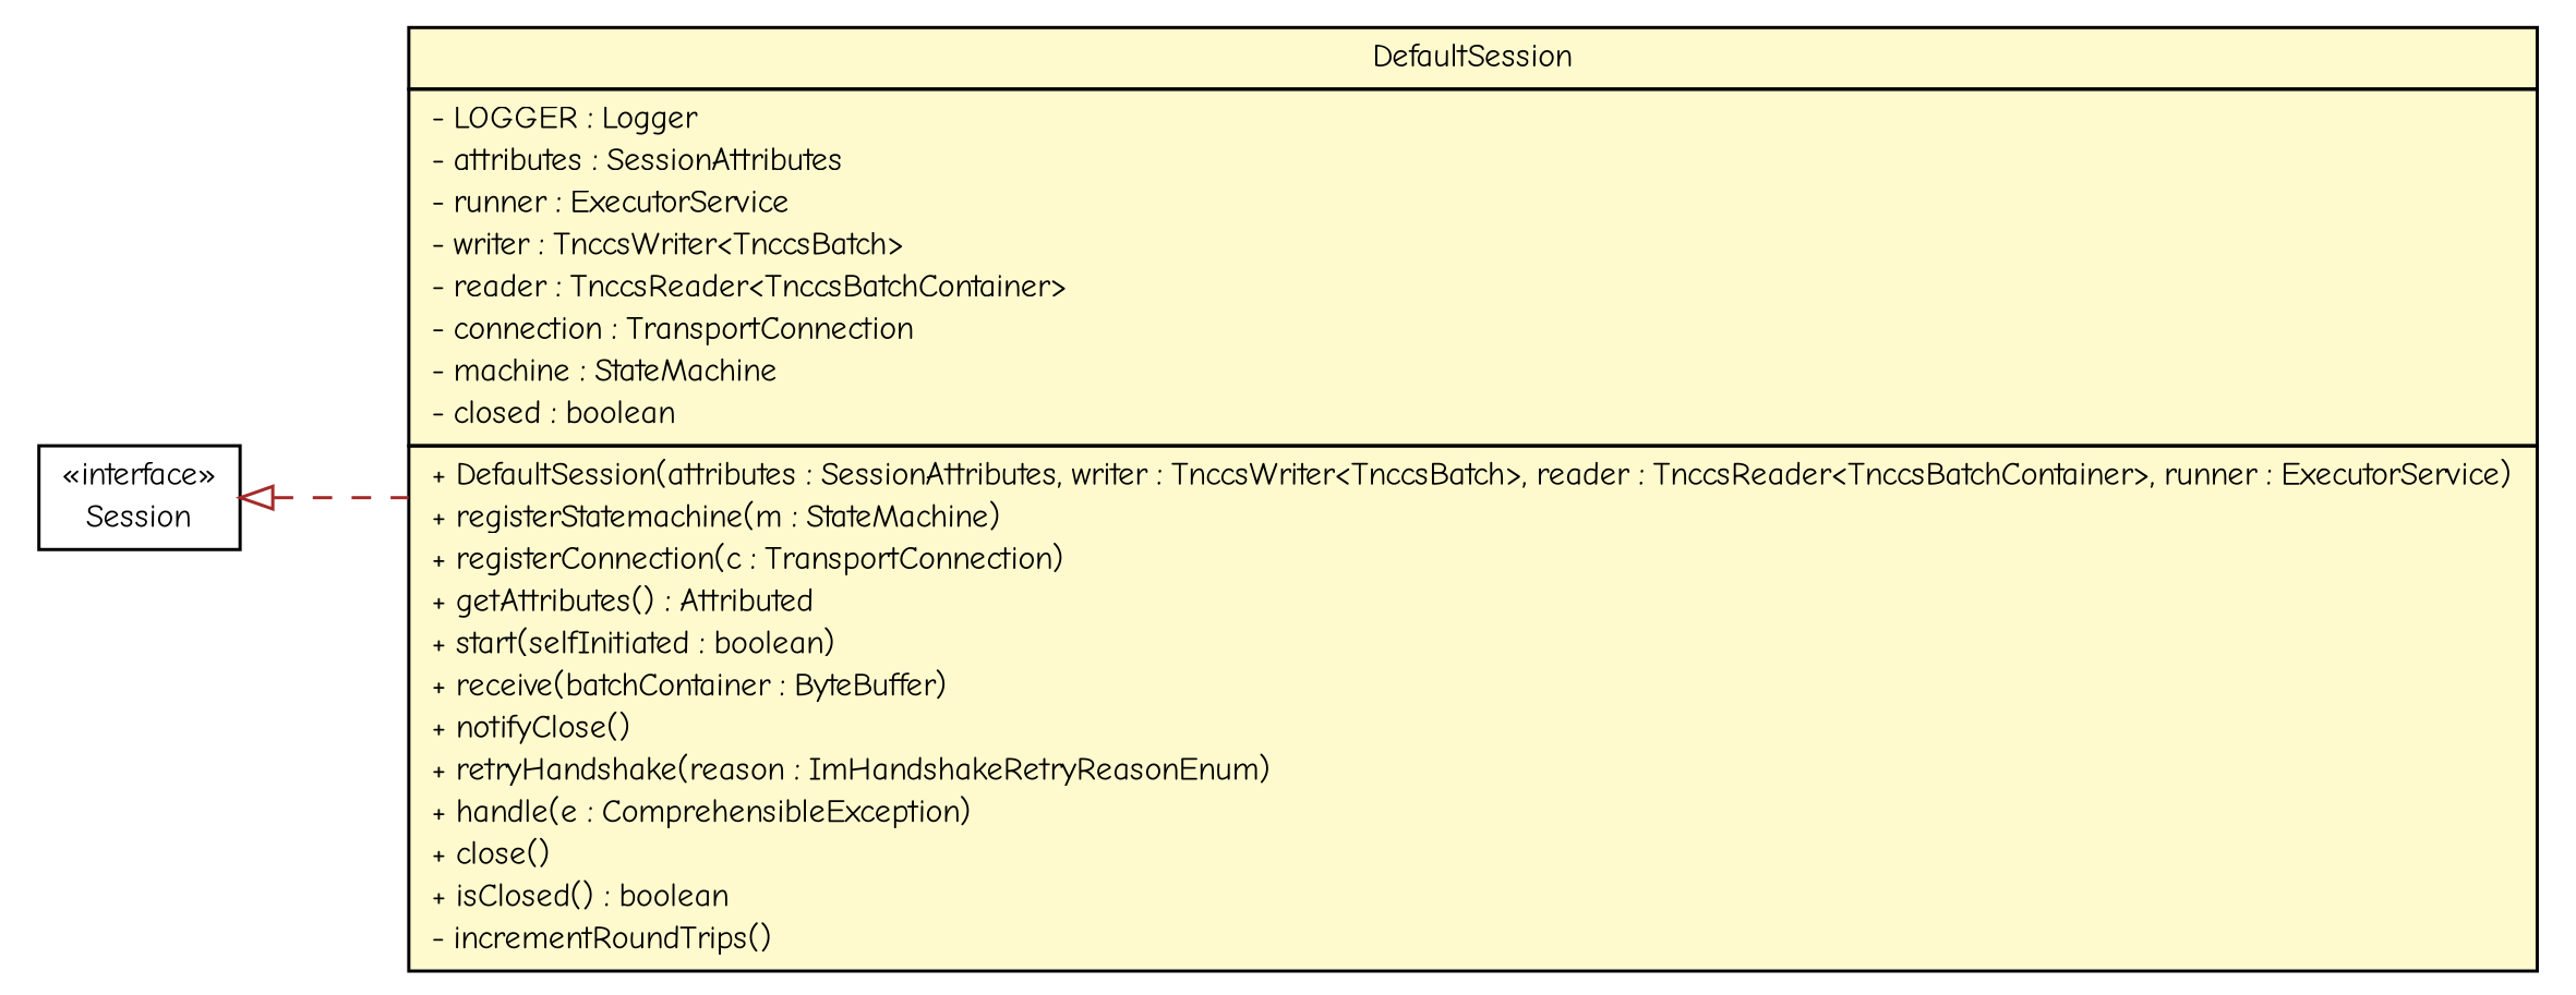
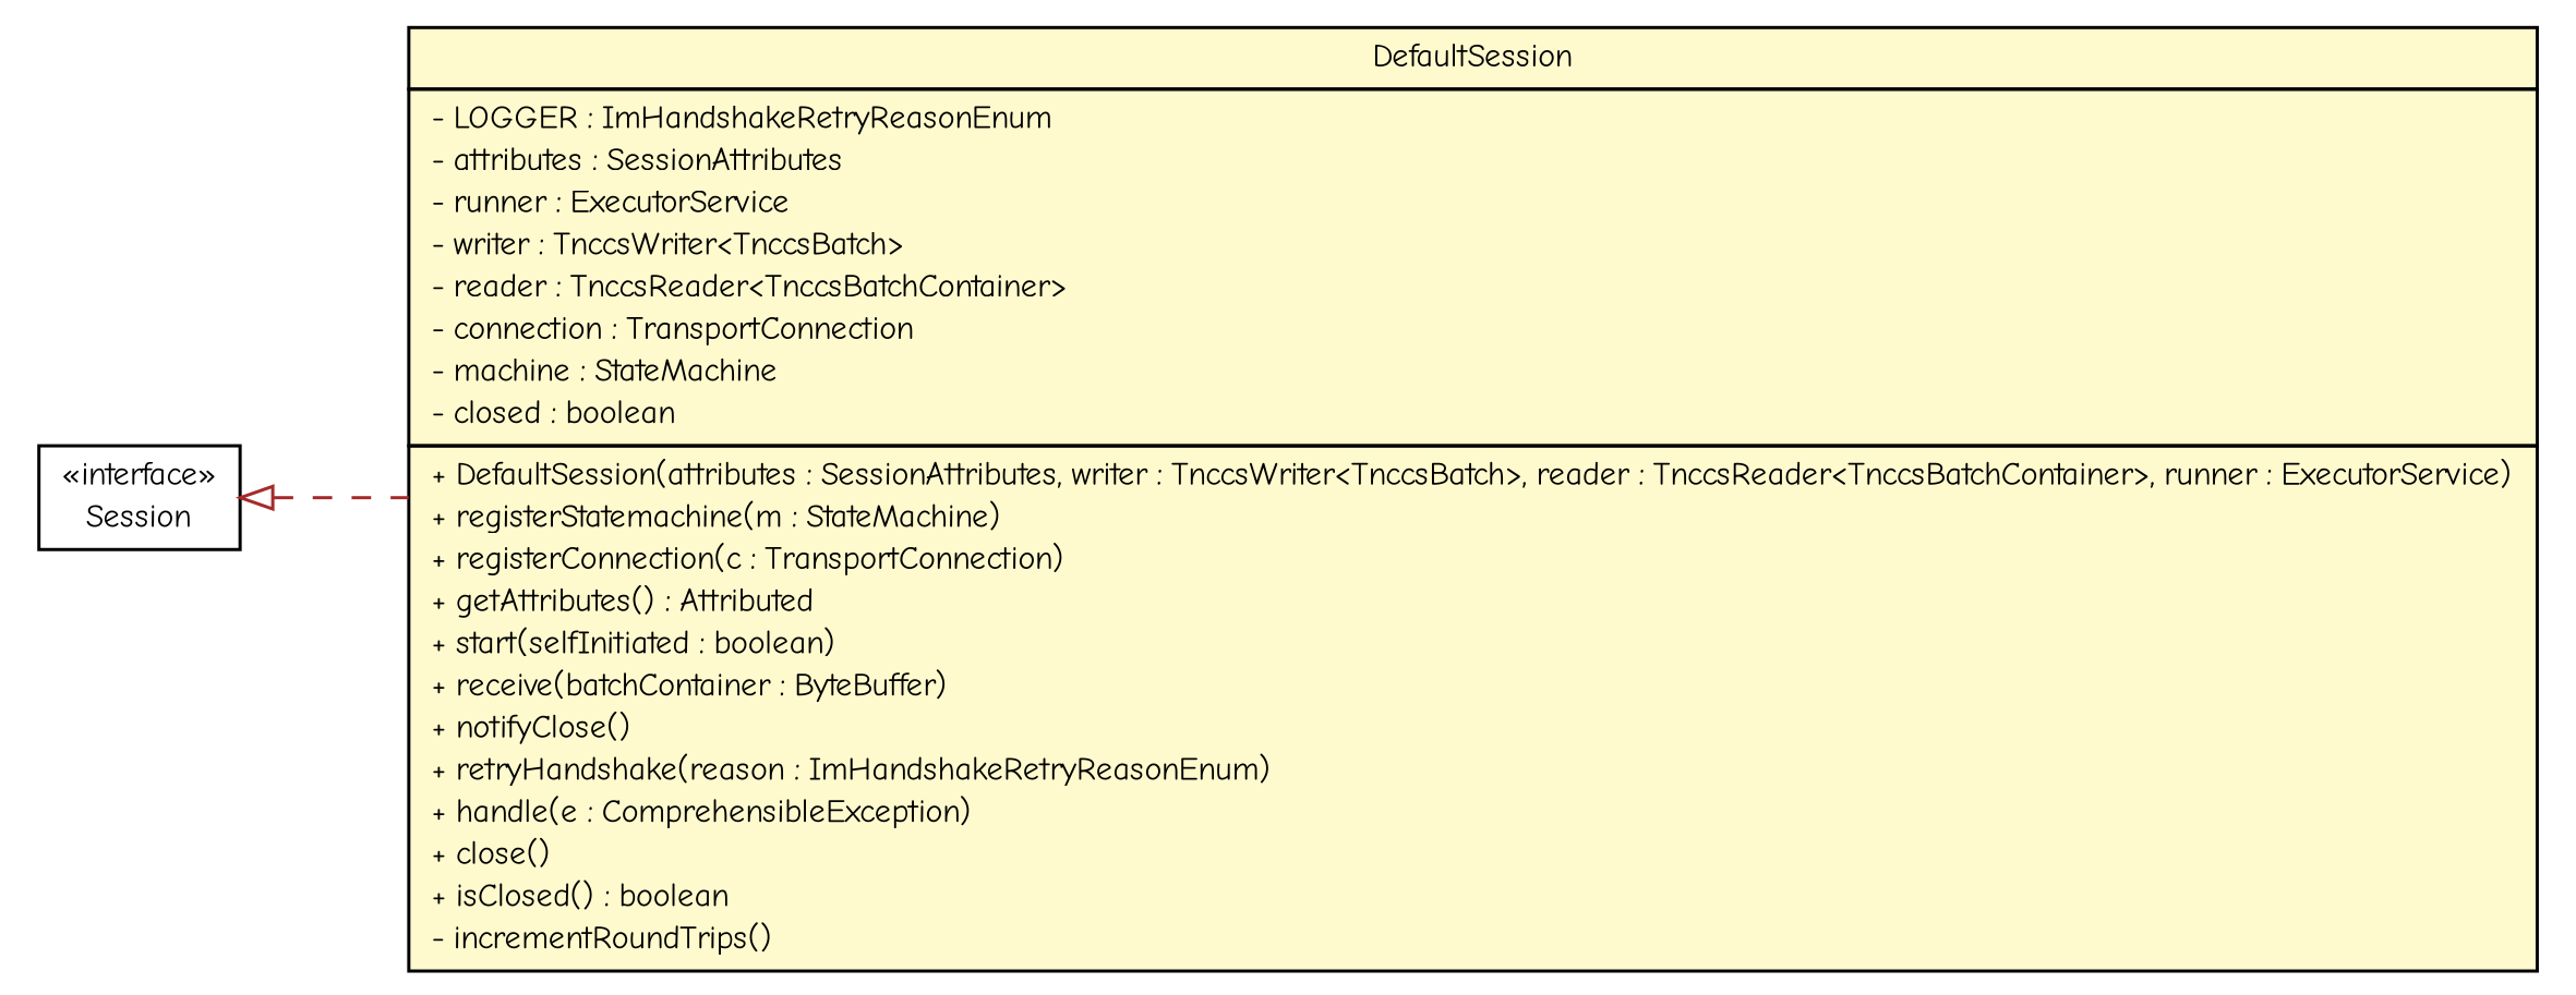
  digraph {
    nodesep=0.25
    ranksep=0.5
    rankdir=LR
    fontname="Comic Neue"
    node [fontcolor=black fontname="Comic Neue" fontsize=10.0 shape=plaintext]
    n1 [label=<<table title="de.hsbremen.tc.tnc.tnccs.session.base.Session" border="0" cellborder="1" cellspacing="0" cellpadding="2" port="p" href="../Session.html"> 		<tr><td><table border="0" cellspacing="0" cellpadding="1"> <tr><td align="center" balign="center"> &#171;interface&#187; </td></tr> <tr><td align="center" balign="center"> Session </td></tr> 		</table></td></tr> 		</table>>]
-   n2 [label=<<table title="de.hsbremen.tc.tnc.tnccs.session.base.simple.DefaultSession" border="0" cellborder="1" cellspacing="0" cellpadding="2" port="p" bgcolor="lemonChiffon" href="./DefaultSession.html"> 		<tr><td><table border="0" cellspacing="0" cellpadding="1"> <tr><td align="center" balign="center"> DefaultSession </td></tr> 		</table></td></tr> 		<tr><td><table border="0" cellspacing="0" cellpadding="1"> <tr><td align="left" balign="left"> - LOGGER : Logger </td></tr> <tr><td align="left" balign="left"> - attributes : SessionAttributes </td></tr> <tr><td align="left" balign="left"> - runner : ExecutorService </td></tr> <tr><td align="left" balign="left"> - writer : TnccsWriter&lt;TnccsBatch&gt; </td></tr> <tr><td align="left" balign="left"> - reader : TnccsReader&lt;TnccsBatchContainer&gt; </td></tr> <tr><td align="left" balign="left"> - connection : TransportConnection </td></tr> <tr><td align="left" balign="left"> - machine : StateMachine </td></tr> <tr><td align="left" balign="left"> - closed : boolean </td></tr> 		</table></td></tr> 		<tr><td><table border="0" cellspacing="0" cellpadding="1"> <tr><td align="left" balign="left"> + DefaultSession(attributes : SessionAttributes, writer : TnccsWriter&lt;TnccsBatch&gt;, reader : TnccsReader&lt;TnccsBatchContainer&gt;, runner : ExecutorService) </td></tr> <tr><td align="left" balign="left"> + registerStatemachine(m : StateMachine) </td></tr> <tr><td align="left" balign="left"> + registerConnection(c : TransportConnection) </td></tr> <tr><td align="left" balign="left"> + getAttributes() : Attributed </td></tr> <tr><td align="left" balign="left"> + start(selfInitiated : boolean) </td></tr> <tr><td align="left" balign="left"> + receive(batchContainer : ByteBuffer) </td></tr> <tr><td align="left" balign="left"> + notifyClose() </td></tr> <tr><td align="left" balign="left"> + retryHandshake(reason : ImHandshakeRetryReasonEnum) </td></tr> <tr><td align="left" balign="left"> + handle(e : ComprehensibleException) </td></tr> <tr><td align="left" balign="left"> + close() </td></tr> <tr><td align="left" balign="left"> + isClosed() : boolean </td></tr> <tr><td align="left" balign="left"> - incrementRoundTrips() </td></tr> 		</table></td></tr> 		</table>>]
+   n2 [label=<<table title="de.hsbremen.tc.tnc.tnccs.session.base.simple.DefaultSession" border="0" cellborder="1" cellspacing="0" cellpadding="2" port="p" bgcolor="lemonChiffon" href="./DefaultSession.html"> 		<tr><td><table border="0" cellspacing="0" cellpadding="1"> <tr><td align="center" balign="center"> DefaultSession </td></tr> 		</table></td></tr> 		<tr><td><table border="0" cellspacing="0" cellpadding="1"> <tr><td align="left" balign="left"> - LOGGER : ImHandshakeRetryReasonEnum </td></tr> <tr><td align="left" balign="left"> - attributes : SessionAttributes </td></tr> <tr><td align="left" balign="left"> - runner : ExecutorService </td></tr> <tr><td align="left" balign="left"> - writer : TnccsWriter&lt;TnccsBatch&gt; </td></tr> <tr><td align="left" balign="left"> - reader : TnccsReader&lt;TnccsBatchContainer&gt; </td></tr> <tr><td align="left" balign="left"> - connection : TransportConnection </td></tr> <tr><td align="left" balign="left"> - machine : StateMachine </td></tr> <tr><td align="left" balign="left"> - closed : boolean </td></tr> 		</table></td></tr> 		<tr><td><table border="0" cellspacing="0" cellpadding="1"> <tr><td align="left" balign="left"> + DefaultSession(attributes : SessionAttributes, writer : TnccsWriter&lt;TnccsBatch&gt;, reader : TnccsReader&lt;TnccsBatchContainer&gt;, runner : ExecutorService) </td></tr> <tr><td align="left" balign="left"> + registerStatemachine(m : StateMachine) </td></tr> <tr><td align="left" balign="left"> + registerConnection(c : TransportConnection) </td></tr> <tr><td align="left" balign="left"> + getAttributes() : Attributed </td></tr> <tr><td align="left" balign="left"> + start(selfInitiated : boolean) </td></tr> <tr><td align="left" balign="left"> + receive(batchContainer : ByteBuffer) </td></tr> <tr><td align="left" balign="left"> + notifyClose() </td></tr> <tr><td align="left" balign="left"> + retryHandshake(reason : ImHandshakeRetryReasonEnum) </td></tr> <tr><td align="left" balign="left"> + handle(e : ComprehensibleException) </td></tr> <tr><td align="left" balign="left"> + close() </td></tr> <tr><td align="left" balign="left"> + isClosed() : boolean </td></tr> <tr><td align="left" balign="left"> - incrementRoundTrips() </td></tr> 		</table></td></tr> 		</table>>]
    n1 -> n2 [arrowtail=empty dir=back fontname="Comic Neue" fontsize=10 headport=p labelfontname=Helvetica labelfontsize=10 style=dashed tailport=p color=brown]
  }
